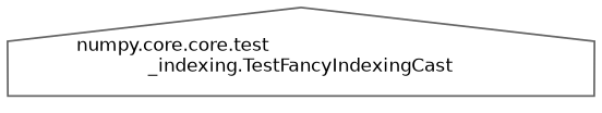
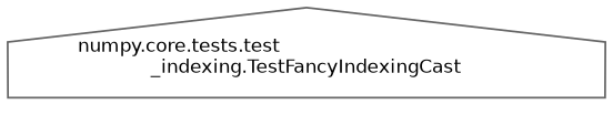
  digraph {
    rankdir=TB
-   n1 [color=grey40 fillcolor=white fontname=Helvetica fontsize=10 height=0.2 label="numpy.core.core.test\l_indexing.TestFancyIndexingCast" shape=house style=filled width=0.4]
+   n1 [color=grey40 fillcolor=white fontname=Helvetica fontsize=10 height=0.2 label="numpy.core.tests.test\l_indexing.TestFancyIndexingCast" shape=house style=filled width=0.4]
  }
